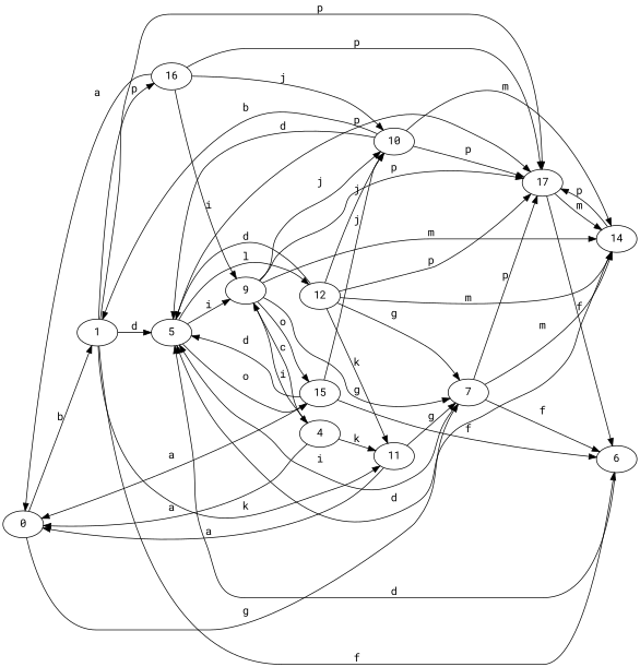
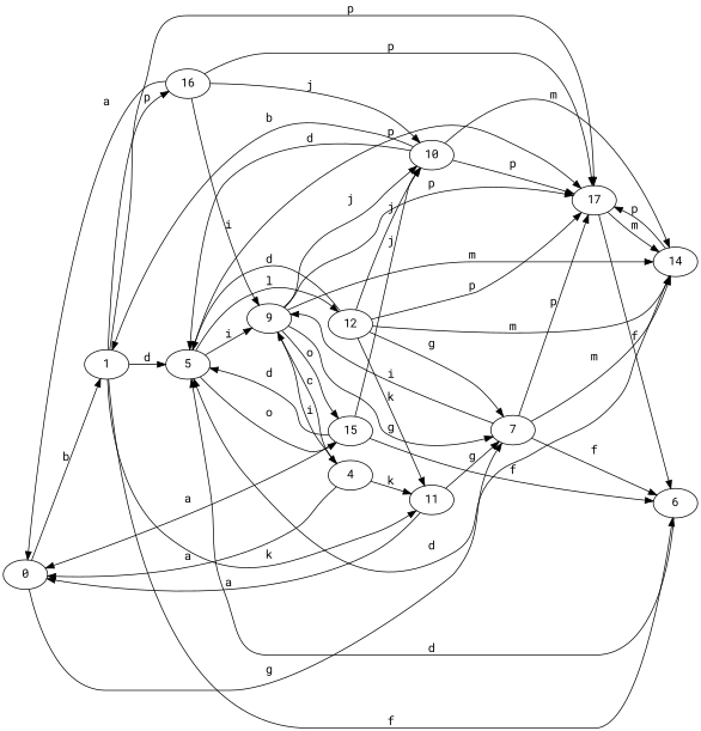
  strict digraph {
    fontname="Roboto Mono"
    rankdir=LR
    node [fontname="Roboto Mono"]
    edge [fontname="Roboto Mono"]
    0
    1
    7
    5
    6
    11
    16
    17
    9
    14
    12
    15
    10
    4
    0 -> 1 [label=b]
    0 -> 7 [label=g]
    1 -> 5 [label=d]
    1 -> 6 [label=f]
    1 -> 11 [label=k]
    1 -> 16 [label=p]
    1 -> 17 [label=p]
    7 -> 6 [label=f]
    7 -> 17 [label=p]
-   7 -> 5 [label=i]
+   7 -> 9 [label=i]
    7 -> 14 [label=m]
    5 -> 17 [label=p]
    5 -> 9 [label=i]
    5 -> 12 [label=l]
    5 -> 15 [label=o]
    6 -> 5 [label=d]
    11 -> 0 [label=a]
    11 -> 7 [label=g]
    16 -> 0 [label=a]
    16 -> 17 [label=p]
    16 -> 9 [label=i]
    16 -> 10 [label=j]
    17 -> 6 [label=f]
    17 -> 14 [label=m]
    9 -> 7 [label=g]
    9 -> 17 [label=p]
    9 -> 14 [label=m]
    9 -> 15 [label=o]
    9 -> 10 [label=j]
    9 -> 4 [label=c]
    14 -> 5 [label=d]
    14 -> 17 [label=p]
    12 -> 7 [label=g]
    12 -> 5 [label=d]
    12 -> 11 [label=k]
    12 -> 17 [label=p]
    12 -> 14 [label=m]
    12 -> 10 [label=j]
    15 -> 0 [label=a]
    15 -> 5 [label=d]
    15 -> 6 [label=f]
    15 -> 10 [label=j]
    10 -> 1 [label=b]
    10 -> 5 [label=d]
    10 -> 17 [label=p]
    10 -> 14 [label=m]
    4 -> 0 [label=a]
    4 -> 11 [label=k]
    4 -> 9 [label=i]
  }
